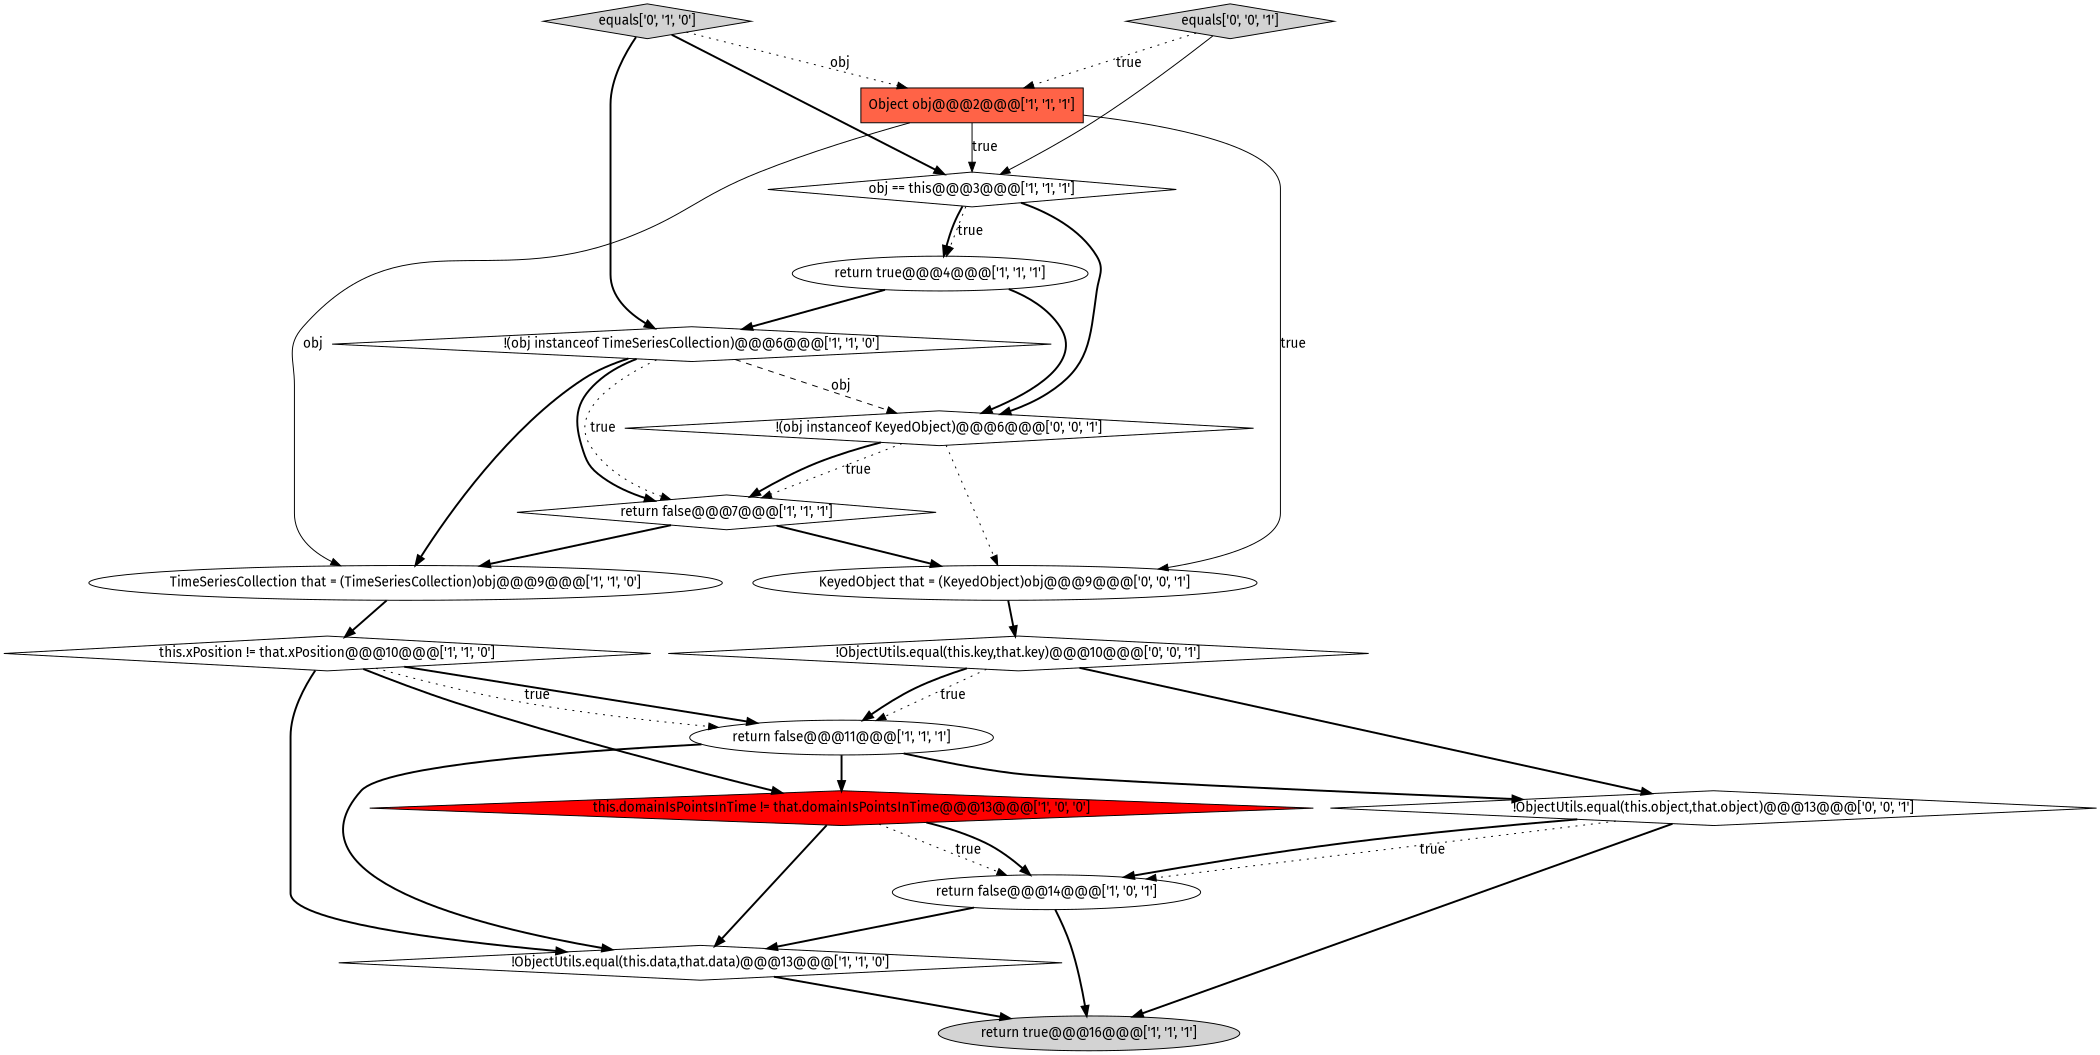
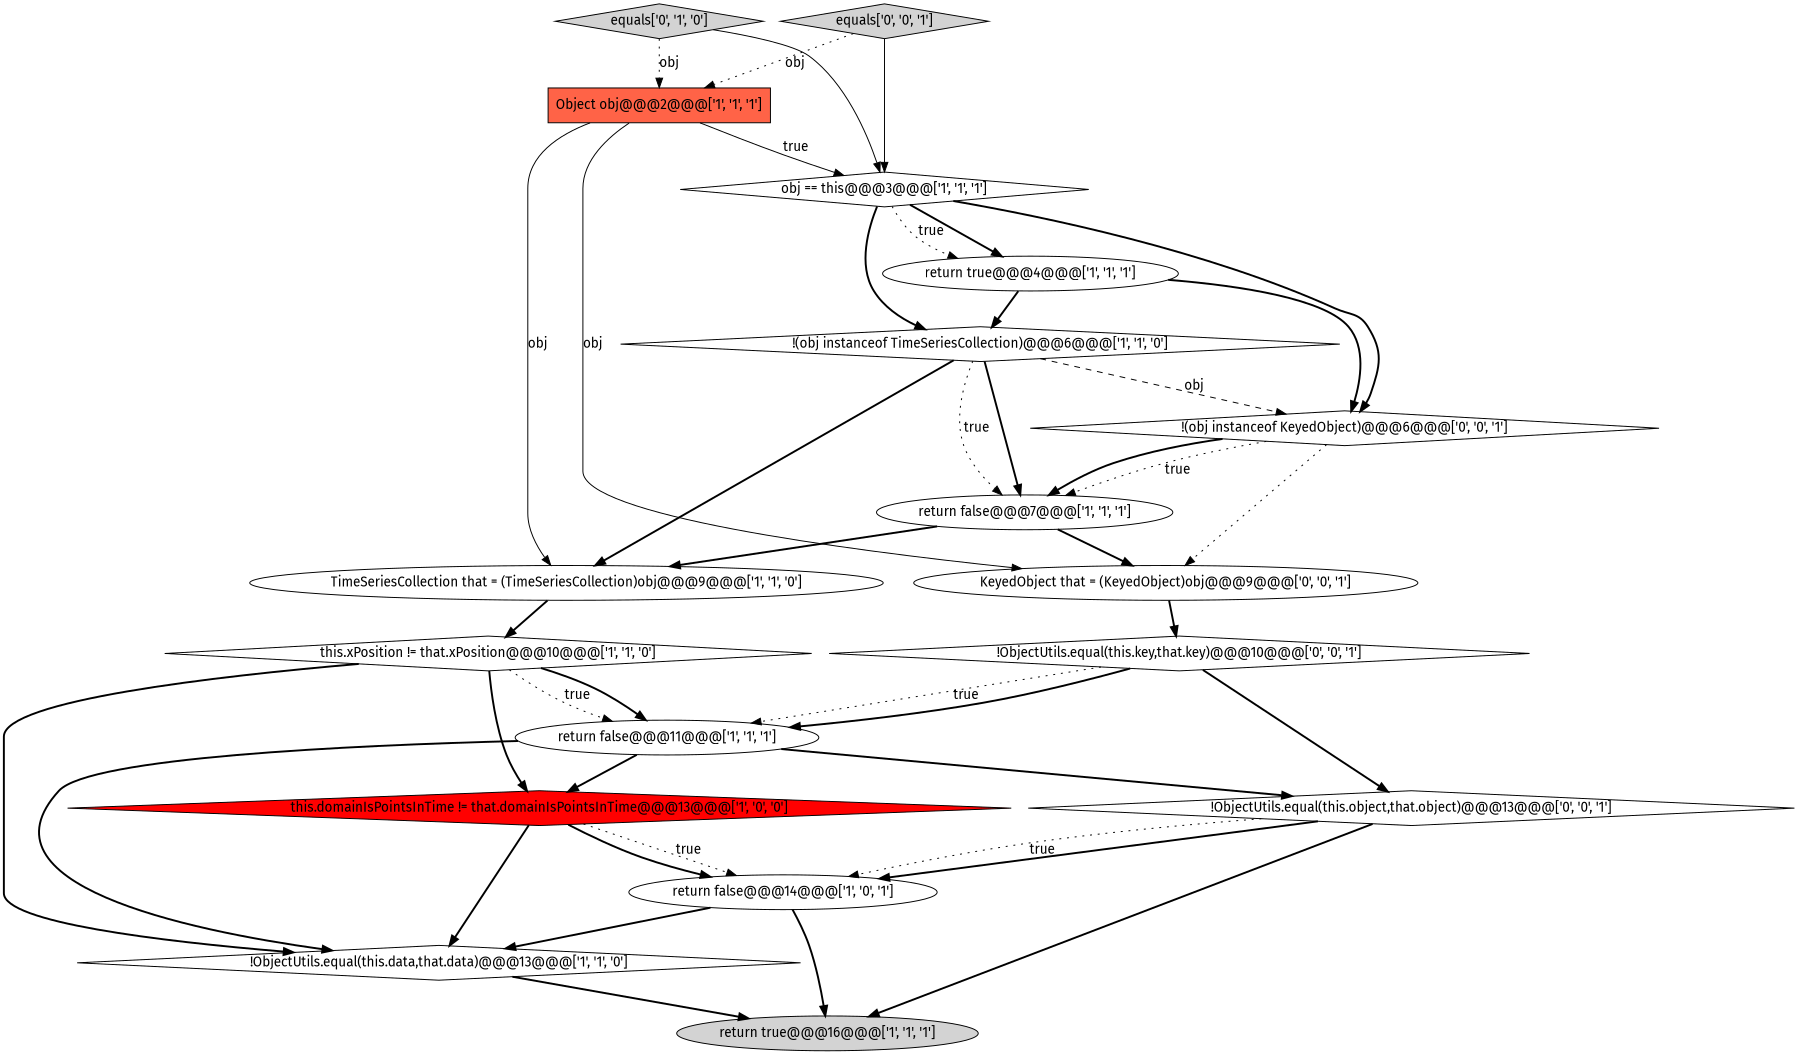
  digraph {
    fontname="Fira Sans"
    node [fillcolor=white fontname="Fira Sans" shape=diamond style=filled]
    edge [fontname="Fira Sans" style=bold]
    n1 [fillcolor=tomato label="Object obj@@@2@@@['1', '1', '1']" shape=box]
    n2 [label="KeyedObject that = (KeyedObject)obj@@@9@@@['0', '0', '1']" shape=ellipse]
    n3 [label="obj == this@@@3@@@['1', '1', '1']"]
    n4 [label="TimeSeriesCollection that = (TimeSeriesCollection)obj@@@9@@@['1', '1', '0']" shape=ellipse]
    n5 [label="!ObjectUtils.equal(this.key,that.key)@@@10@@@['0', '0', '1']"]
    n6 [label="!(obj instanceof TimeSeriesCollection)@@@6@@@['1', '1', '0']"]
    n7 [label="return true@@@4@@@['1', '1', '1']" shape=ellipse]
    n8 [label="!(obj instanceof KeyedObject)@@@6@@@['0', '0', '1']"]
    n9 [label="this.xPosition != that.xPosition@@@10@@@['1', '1', '0']"]
    n10 [label="!ObjectUtils.equal(this.object,that.object)@@@13@@@['0', '0', '1']"]
    n11 [label="return false@@@11@@@['1', '1', '1']" shape=ellipse]
    n12 [label="return false@@@14@@@['1', '0', '1']" shape=ellipse]
    n13 [label="!ObjectUtils.equal(this.data,that.data)@@@13@@@['1', '1', '0']"]
    n14 [fillcolor=lightgray label="return true@@@16@@@['1', '1', '1']" shape=ellipse]
    n15 [fillcolor=red label="this.domainIsPointsInTime != that.domainIsPointsInTime@@@13@@@['1', '0', '0']"]
-   n16 [label="return false@@@7@@@['1', '1', '1']"]
+   n16 [label="return false@@@7@@@['1', '1', '1']" shape=ellipse]
    n17 [fillcolor=lightgray label="equals['0', '0', '1']"]
    n18 [fillcolor=lightgray label="equals['0', '1', '0']"]
-   n1 -> n2 [label=true style=solid]
+   n1 -> n2 [label=obj style=solid]
    n1 -> n3 [label=true style=solid]
    n1 -> n4 [label=obj style=solid]
    n2 -> n5
-   n18 -> n6
+   n3 -> n6
    n3 -> n7
    n3 -> n7 [label=true style=dotted]
    n3 -> n8
    n4 -> n9
    n5 -> n10
    n5 -> n11 [label=true style=dotted]
    n5 -> n11
    n6 -> n4
    n6 -> n8 [label=obj style=dashed]
    n6 -> n16 [label=true style=dotted]
    n6 -> n16
    n7 -> n6
    n7 -> n8
    n8 -> n2 [style=dotted]
    n8 -> n16 [label=true style=dotted]
    n8 -> n16
    n9 -> n11
    n9 -> n11 [label=true style=dotted]
    n9 -> n13
    n9 -> n15
    n10 -> n12
    n10 -> n12 [label=true style=dotted]
    n10 -> n14
    n11 -> n10
    n11 -> n13
    n11 -> n15
    n12 -> n13
    n12 -> n14
    n13 -> n14
    n15 -> n12 [label=true style=dotted]
    n15 -> n12
    n15 -> n13
    n16 -> n2
    n16 -> n4
-   n17 -> n1 [label=true style=dotted]
+   n17 -> n1 [label=obj style=dotted]
    n17 -> n3 [style=solid]
    n18 -> n1 [label=obj style=dotted]
-   n18 -> n3
+   n18 -> n3 [style=solid]
  }
